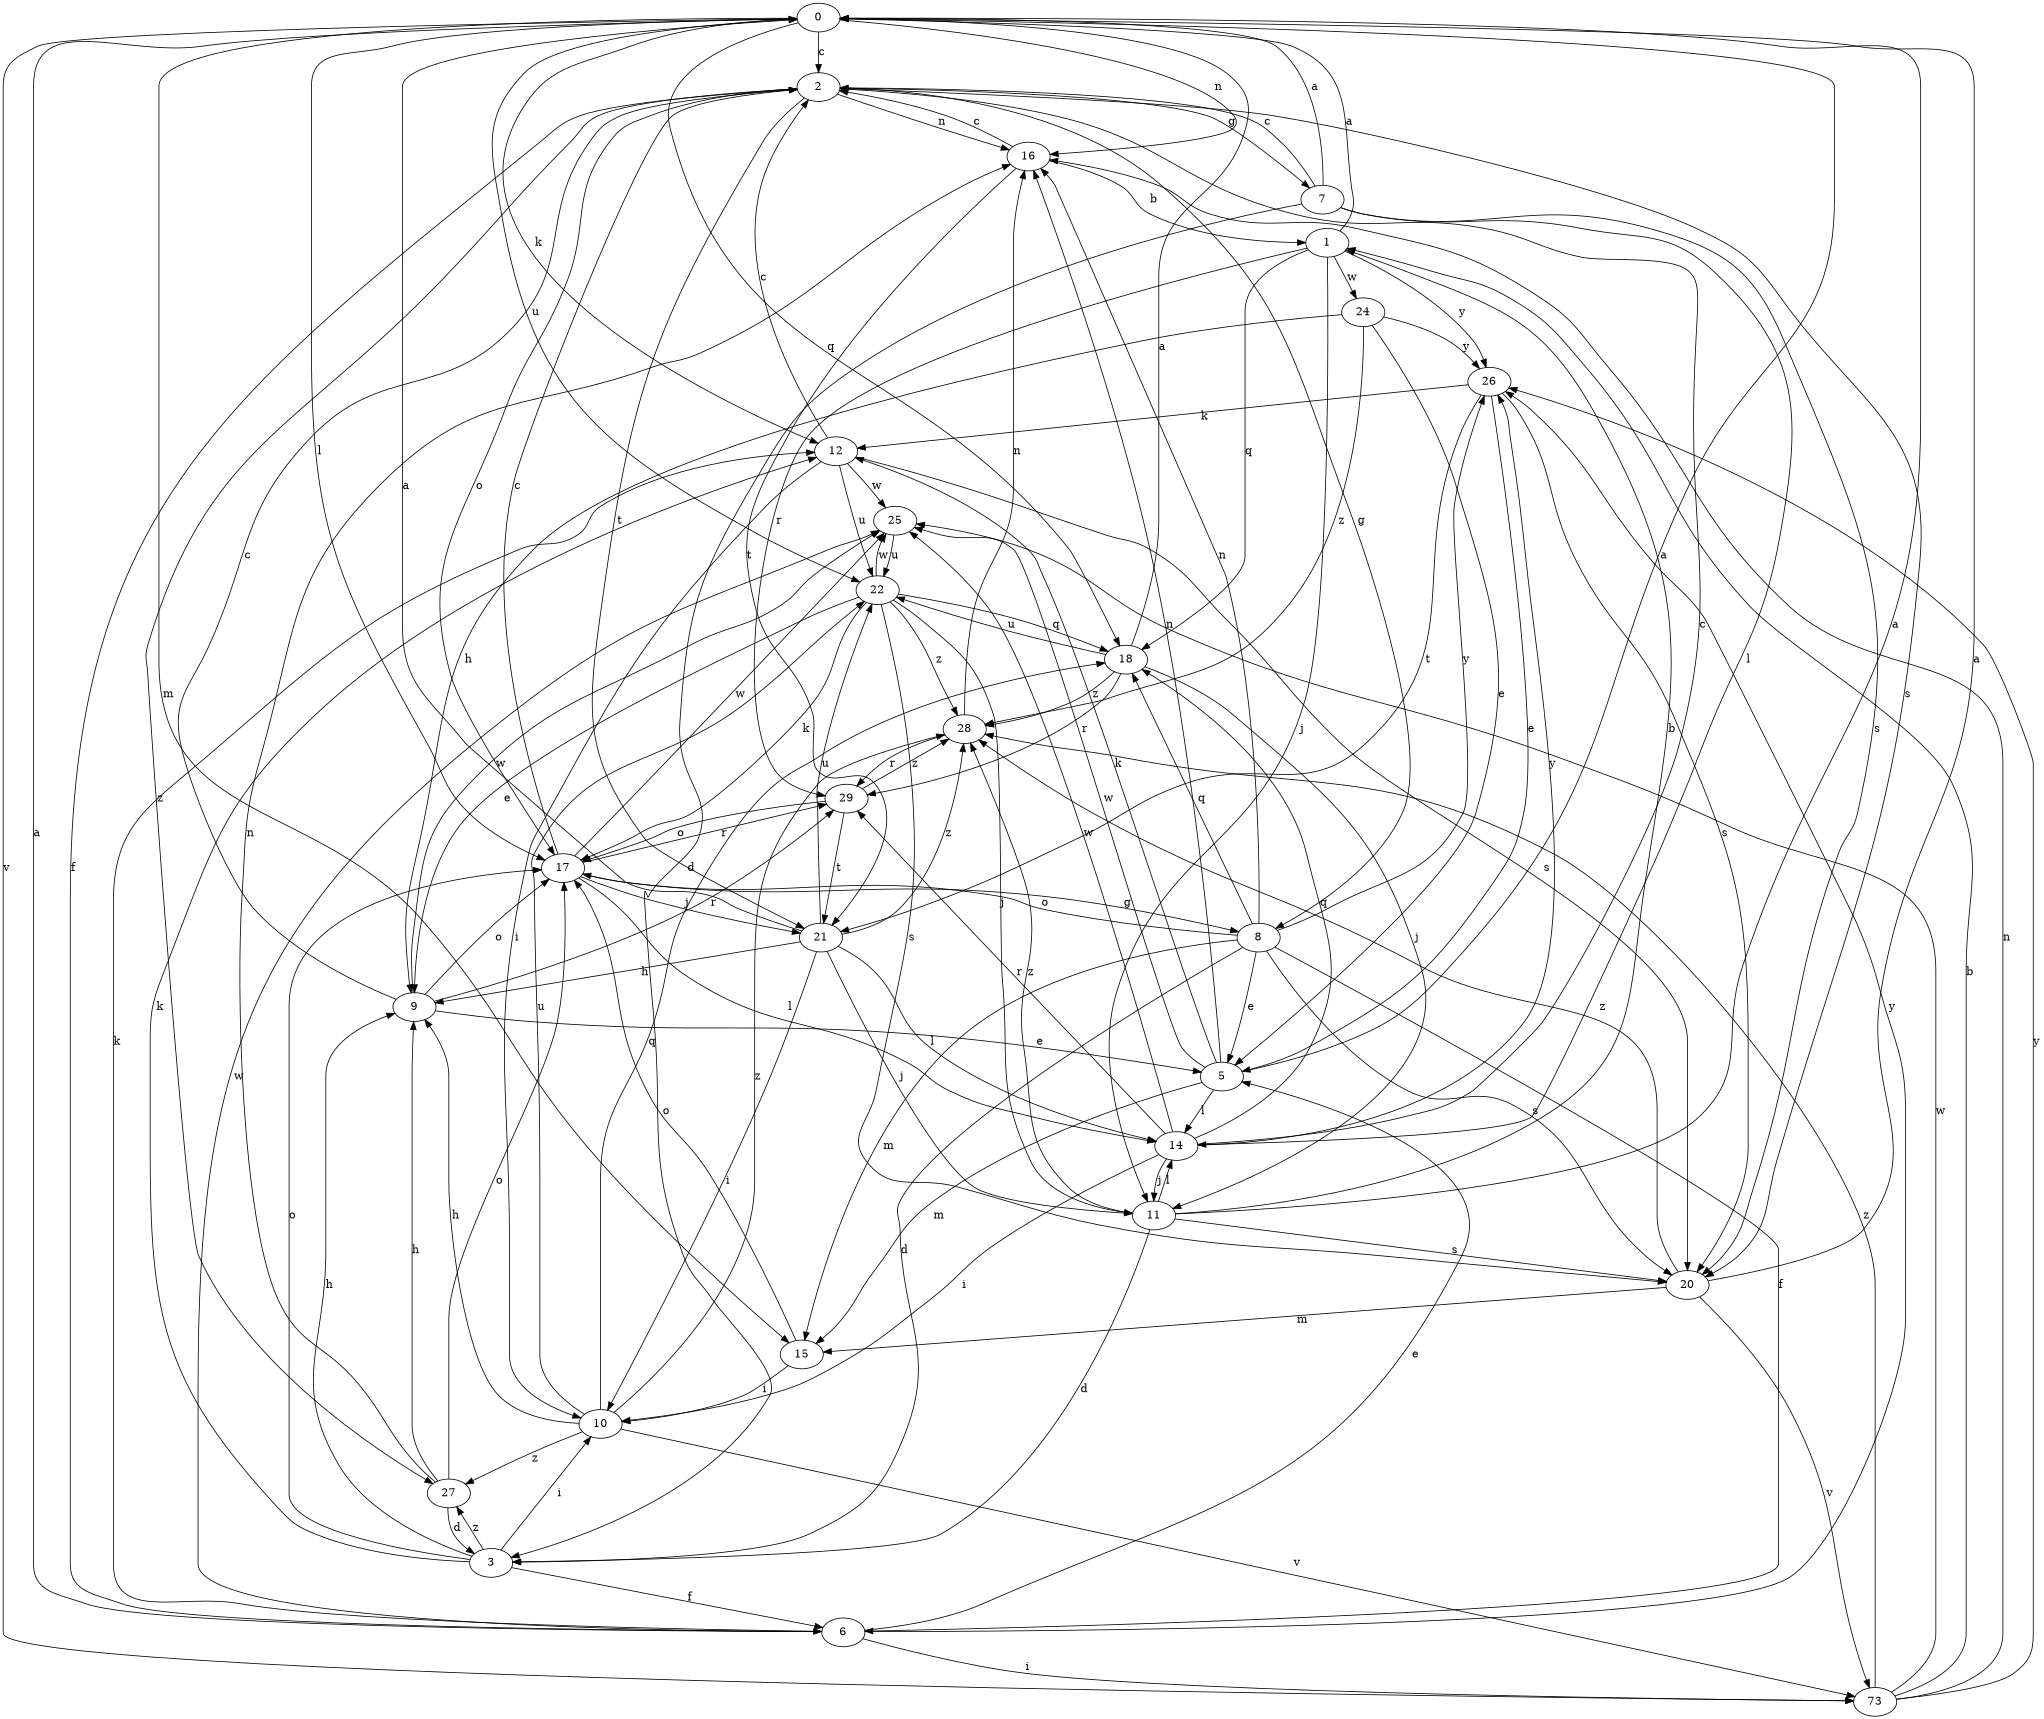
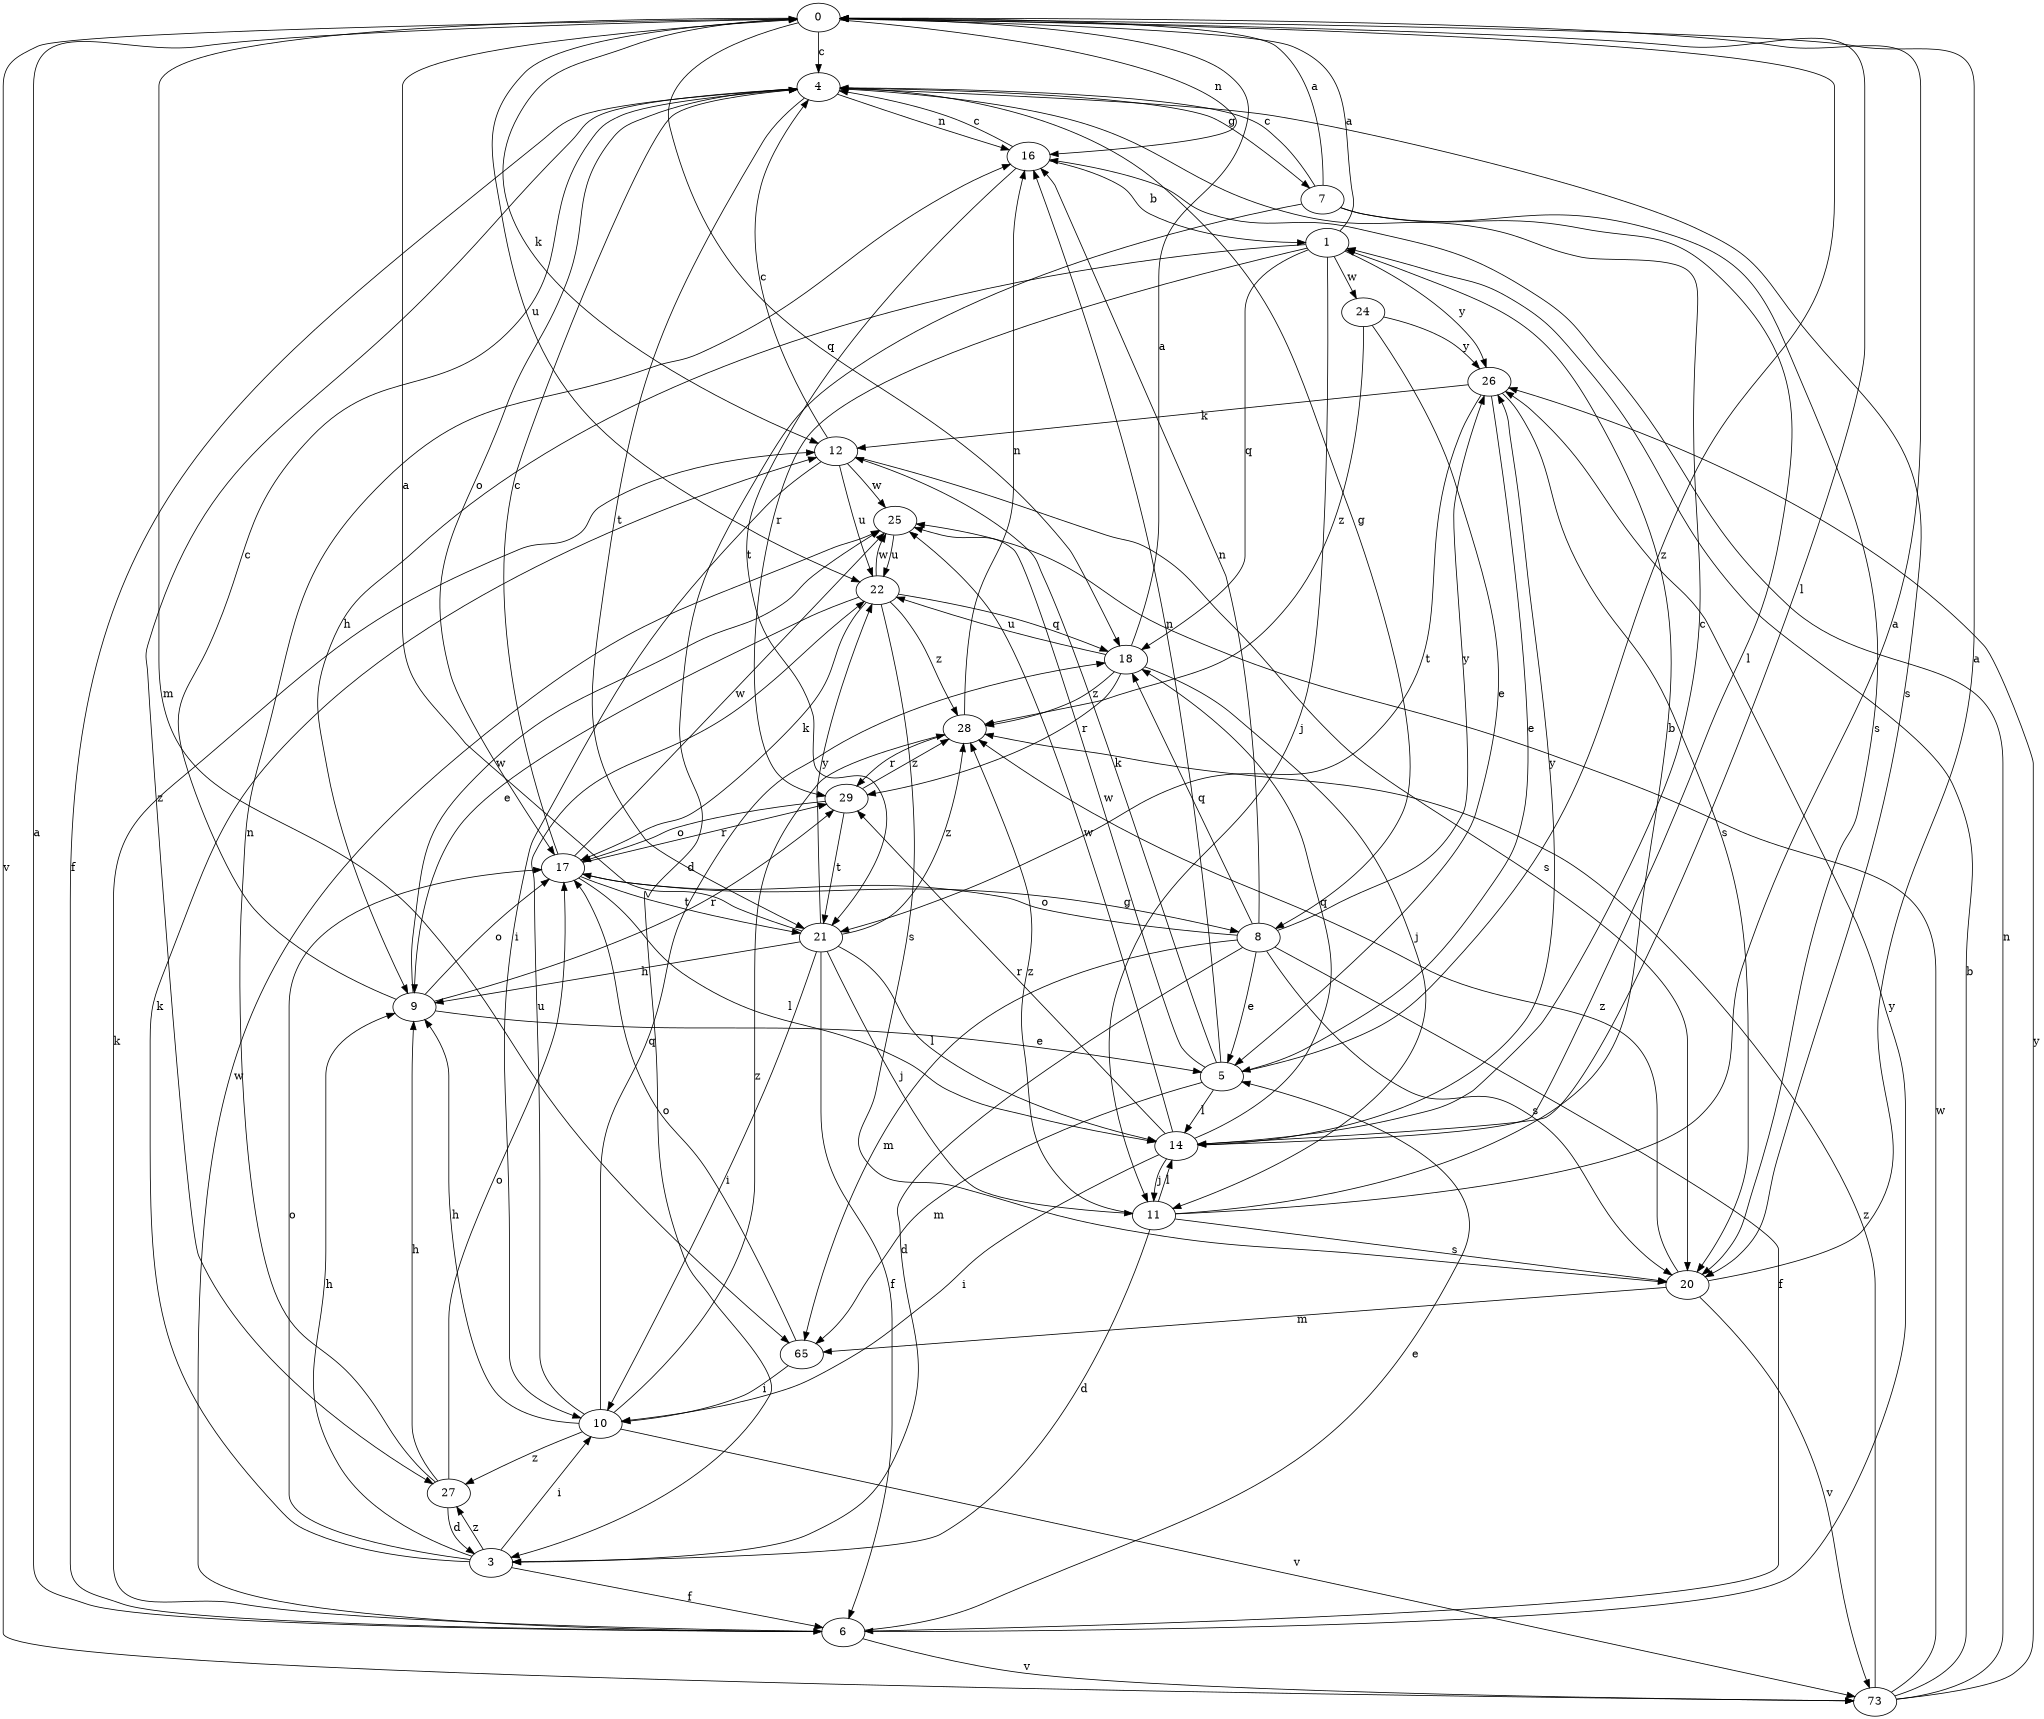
  strict digraph {
    0
-   2
+   2 [label=4]
    12
    14
-   15
+   15 [label=65]
    16
    18
    22
    n9 [label=73]
    6
    7
    8
    17
    20
    21
    27
    10
    25
    11
    n20 [label=29]
    26
    1
    28
    9
    24
    5
    3
    0 -> 2 [label=c]
    0 -> 12 [label=k]
-   0 -> 17 [label=l]
+   0 -> 14 [label=l]
    0 -> 15 [label=m]
    0 -> 16 [label=n]
    0 -> 18 [label=q]
    0 -> 22 [label=u]
    0 -> n9 [label=v]
    2 -> 16 [label=n]
    2 -> 6 [label=f]
    2 -> 7 [label=g]
    2 -> 8 [label=g]
    2 -> 17 [label=o]
    2 -> 20 [label=s]
    2 -> 21 [label=t]
    2 -> 27 [label=z]
    12 -> 2 [label=c]
    12 -> 22 [label=u]
    12 -> 20 [label=s]
    12 -> 10 [label=i]
    12 -> 25 [label=w]
    14 -> 2 [label=c]
    14 -> 18 [label=q]
    14 -> 10 [label=i]
    14 -> 25 [label=w]
    14 -> 11 [label=j]
    14 -> n20 [label=r]
    14 -> 26 [label=y]
    15 -> 17 [label=o]
    15 -> 10 [label=i]
    16 -> 2 [label=c]
    16 -> 21 [label=t]
    16 -> 1 [label=b]
    18 -> 0 [label=a]
    18 -> 22 [label=u]
    18 -> 11 [label=j]
    18 -> n20 [label=r]
    18 -> 28 [label=z]
    22 -> 18 [label=q]
    22 -> 17 [label=k]
    22 -> 20 [label=s]
    22 -> 25 [label=w]
-   22 -> 11 [label=j]
    22 -> 28 [label=z]
    22 -> 9 [label=e]
    n9 -> 16 [label=n]
    n9 -> 25 [label=w]
    n9 -> 26 [label=y]
    n9 -> 1 [label=b]
    n9 -> 28 [label=z]
    6 -> 0 [label=a]
    6 -> 12 [label=k]
-   6 -> n9 [label=i]
+   6 -> n9 [label=v]
    6 -> 25 [label=w]
    6 -> 26 [label=y]
    6 -> 5 [label=e]
    7 -> 0 [label=a]
    7 -> 2 [label=c]
    7 -> 14 [label=l]
    7 -> 20 [label=s]
    7 -> 3 [label=d]
    8 -> 15 [label=m]
    8 -> 16 [label=n]
    8 -> 18 [label=q]
    8 -> 6 [label=f]
    8 -> 17 [label=o]
    8 -> 20 [label=s]
    8 -> 26 [label=y]
    8 -> 5 [label=e]
    8 -> 3 [label=d]
    17 -> 2 [label=c]
    17 -> 14 [label=l]
    17 -> 8 [label=g]
-   17 -> 21 [label=j]
+   17 -> 21 [label=t]
    17 -> 25 [label=w]
    17 -> n20 [label=r]
    20 -> 0 [label=a]
    20 -> 15 [label=m]
    20 -> n9 [label=v]
    20 -> 28 [label=z]
    21 -> 0 [label=a]
    21 -> 14 [label=l]
-   21 -> 22 [label=u]
+   21 -> 22 [label=y]
+   21 -> 6 [label=f]
    21 -> 10 [label=i]
    21 -> 11 [label=j]
    21 -> 28 [label=z]
    21 -> 9 [label=h]
    27 -> 16 [label=n]
    27 -> 17 [label=o]
    27 -> 9 [label=h]
    27 -> 3 [label=d]
    10 -> 18 [label=q]
    10 -> 22 [label=u]
    10 -> n9 [label=v]
    10 -> 27 [label=z]
    10 -> 28 [label=z]
    10 -> 9 [label=h]
    25 -> 22 [label=u]
    11 -> 0 [label=a]
    11 -> 14 [label=l]
    11 -> 20 [label=s]
    11 -> 1 [label=b]
    11 -> 28 [label=z]
    11 -> 3 [label=d]
    n20 -> 17 [label=o]
    n20 -> 21 [label=t]
    n20 -> 28 [label=z]
    26 -> 12 [label=k]
    26 -> 20 [label=s]
    26 -> 21 [label=t]
    26 -> 5 [label=e]
    1 -> 0 [label=a]
    1 -> 18 [label=q]
    1 -> 11 [label=j]
    1 -> n20 [label=r]
    1 -> 26 [label=y]
-   24 -> 9 [label=h]
+   1 -> 9 [label=h]
    1 -> 24 [label=w]
    28 -> 16 [label=n]
    28 -> n20 [label=r]
    9 -> 2 [label=c]
    9 -> 17 [label=o]
    9 -> 25 [label=w]
    9 -> n20 [label=r]
    9 -> 5 [label=e]
    24 -> 26 [label=y]
    24 -> 28 [label=z]
    24 -> 5 [label=e]
-   5 -> 0 [label=a]
+   5 -> 0 [label=z]
    5 -> 12 [label=k]
    5 -> 14 [label=l]
    5 -> 15 [label=m]
    5 -> 16 [label=n]
    5 -> 25 [label=w]
    3 -> 12 [label=k]
    3 -> 6 [label=f]
    3 -> 17 [label=o]
    3 -> 27 [label=z]
    3 -> 10 [label=i]
    3 -> 9 [label=h]
  }
